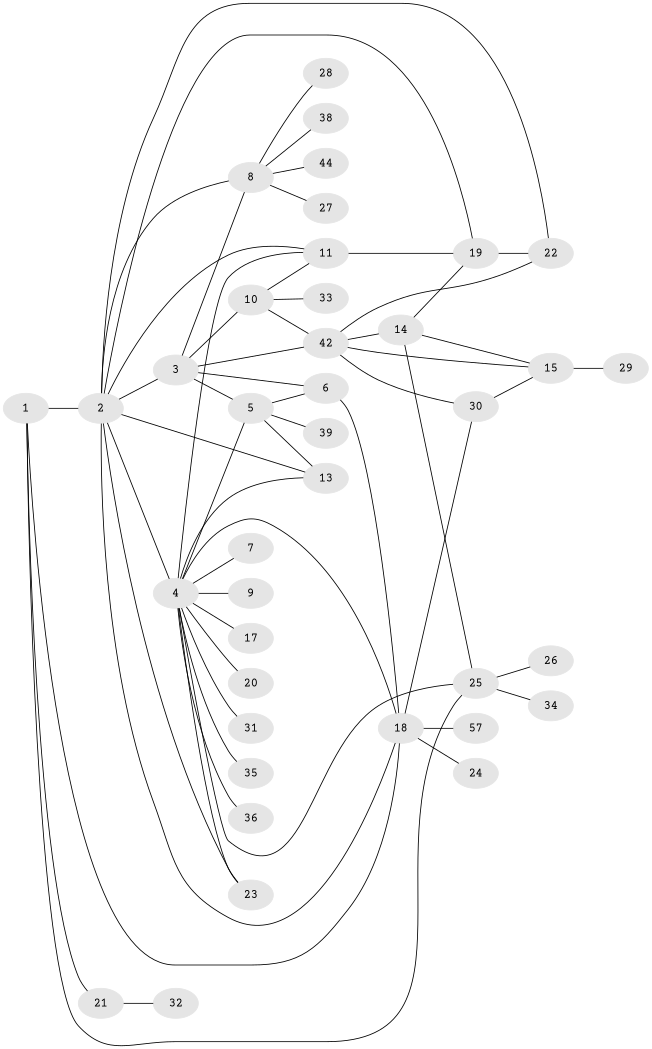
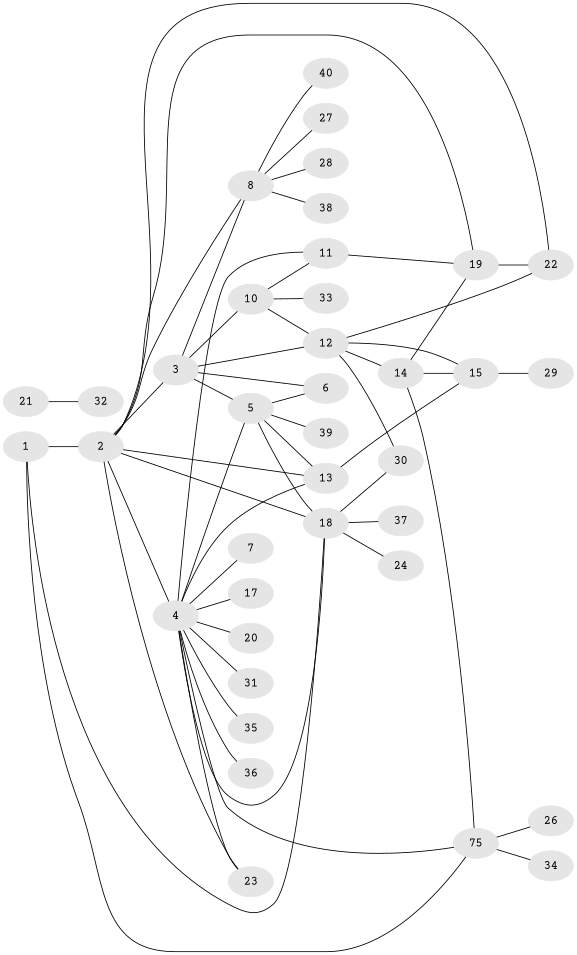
  graph {
    fontname="Courier Prime"
    rankdir=LR
    node [color=gray90 fontname="Courier Prime" style=filled]
    edge [fontname="Courier Prime" weight=1.0]
    1
    2
    18
    21
-   25
+   25 [label=75]
    3
    4
    8
    11
    13
    19
    22
    23
    30
    24
-   37 [label=57]
+   37
    32
    26
    34
    5
    6
    10
-   12 [label=42]
+   12
    7
-   9
    17
    20
    31
    35
    36
    27
    28
    38
-   40 [label=44]
+   40
    15
    39
    33
    14
    29
    1 -- 2 [weight=10.0]
    1 -- 18
-   1 -- 21
    1 -- 25
    2 -- 18
    2 -- 3 [weight=2.0]
    2 -- 4
    2 -- 8
-   2 -- 11 [weight=2.0]
    2 -- 13
    2 -- 19
    2 -- 22
    2 -- 23
    18 -- 30
    18 -- 24
    18 -- 37
    21 -- 32
    25 -- 26
    25 -- 34
    3 -- 8
    3 -- 5
    3 -- 6 [weight=5.0]
    3 -- 10
    3 -- 12
    4 -- 18
    4 -- 25
    4 -- 11 [weight=2.0]
    4 -- 13
    4 -- 23
    4 -- 5
    4 -- 7
-   4 -- 9
    4 -- 17
    4 -- 20
    4 -- 31
    4 -- 35
    4 -- 36
    8 -- 27
    8 -- 28
    8 -- 38
    8 -- 40
    11 -- 19
-   30 -- 15
+   13 -- 15
    19 -- 22
-   6 -- 18
+   5 -- 18
    5 -- 13
    5 -- 6
    5 -- 39
    10 -- 11
    10 -- 12
    10 -- 33
    12 -- 22
    12 -- 30
    12 -- 15
    12 -- 14
    15 -- 29
    14 -- 25
    14 -- 19 [weight=3.0]
    14 -- 15
  }
